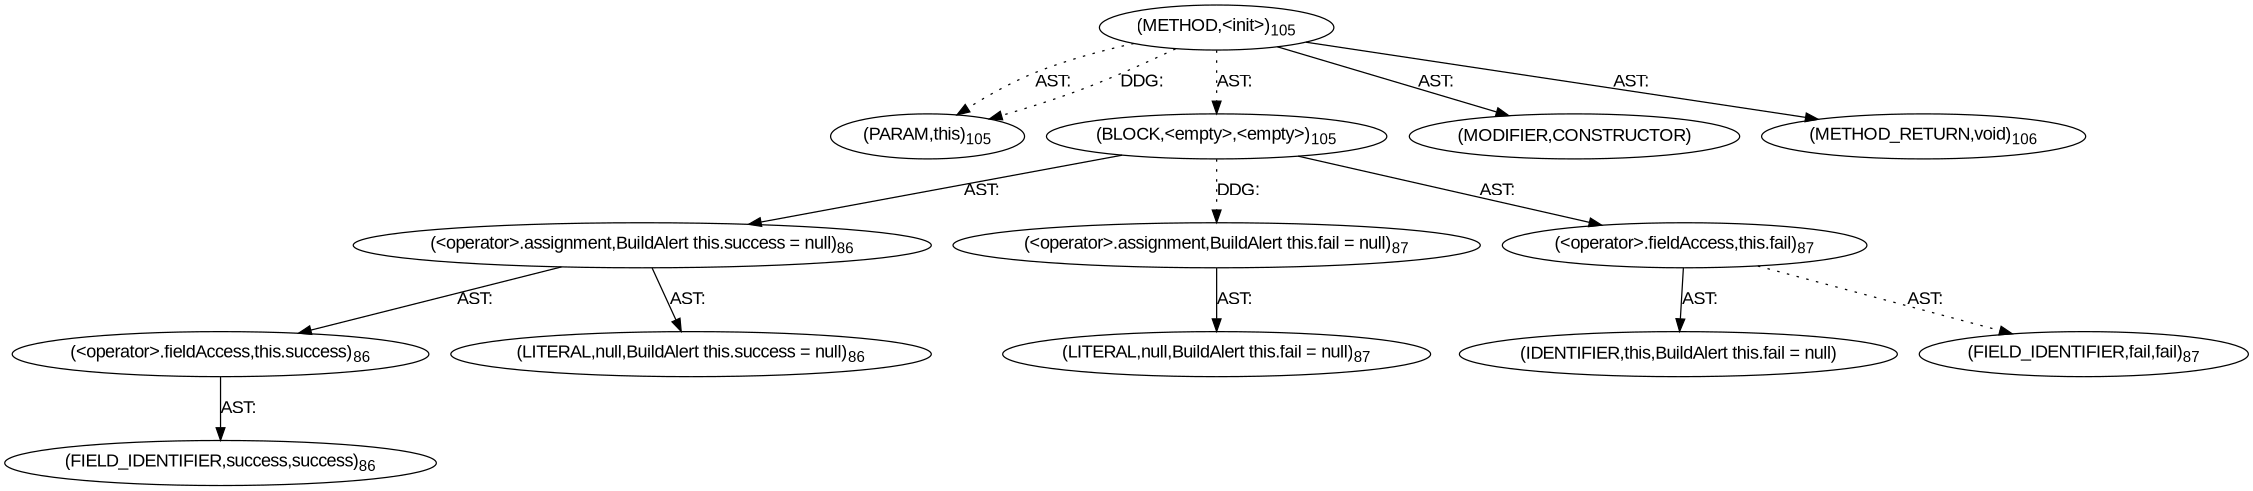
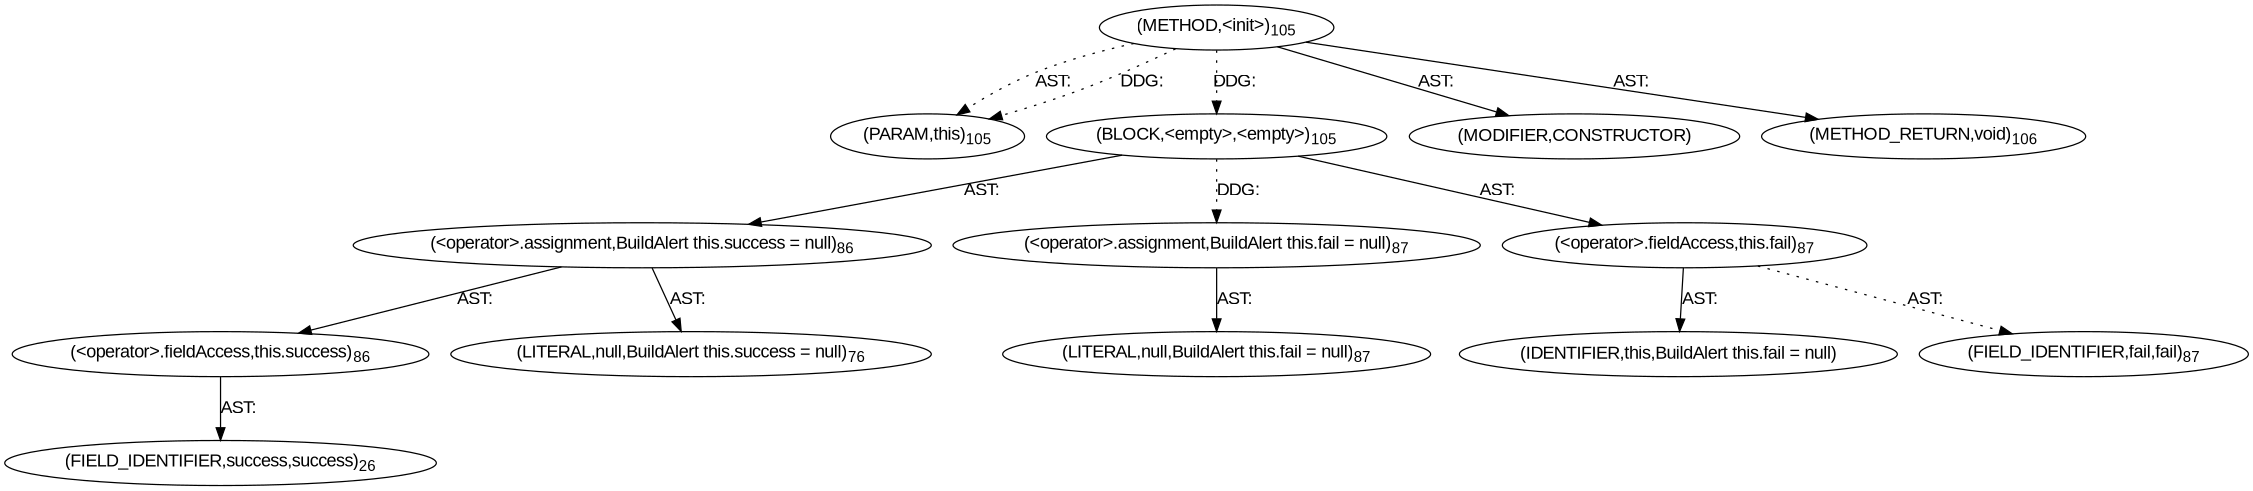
  digraph {
    fontname="Liberation Sans"
    node [fontname="Liberation Sans"]
    edge [fontname="Liberation Sans" style=solid]
    n1 [label=<(METHOD,&lt;init&gt;)<SUB>105</SUB>>]
    n2 [label=<(PARAM,this)<SUB>105</SUB>>]
    n3 [label=<(BLOCK,&lt;empty&gt;,&lt;empty&gt;)<SUB>105</SUB>>]
    n4 [label=<(MODIFIER,CONSTRUCTOR)>]
    n5 [label=<(METHOD_RETURN,void)<SUB>106</SUB>>]
    n6 [label=<(&lt;operator&gt;.assignment,BuildAlert this.success = null)<SUB>86</SUB>>]
    n7 [label=<(&lt;operator&gt;.assignment,BuildAlert this.fail = null)<SUB>87</SUB>>]
    n8 [label=<(&lt;operator&gt;.fieldAccess,this.fail)<SUB>87</SUB>>]
    n9 [label=<(&lt;operator&gt;.fieldAccess,this.success)<SUB>86</SUB>>]
-   n10 [label=<(LITERAL,null,BuildAlert this.success = null)<SUB>86</SUB>>]
+   n10 [label=<(LITERAL,null,BuildAlert this.success = null)<SUB>76</SUB>>]
    n11 [label=<(LITERAL,null,BuildAlert this.fail = null)<SUB>87</SUB>>]
-   n12 [label=<(FIELD_IDENTIFIER,success,success)<SUB>86</SUB>>]
+   n12 [label=<(FIELD_IDENTIFIER,success,success)<SUB>26</SUB>>]
    n13 [label=<(IDENTIFIER,this,BuildAlert this.fail = null)>]
    n14 [label=<(FIELD_IDENTIFIER,fail,fail)<SUB>87</SUB>>]
    n1 -> n2 [label="AST: " style=dotted]
    n1 -> n2 [label="DDG: " style=dotted]
-   n1 -> n3 [label="AST: " style=dotted]
+   n1 -> n3 [label="DDG: " style=dotted]
    n1 -> n4 [label="AST: "]
    n1 -> n5 [label="AST: "]
    n3 -> n6 [label="AST: "]
    n3 -> n7 [label="DDG: " style=dotted]
    n3 -> n8 [label="AST: "]
    n6 -> n9 [label="AST: "]
    n6 -> n10 [label="AST: "]
    n7 -> n11 [label="AST: "]
    n8 -> n13 [label="AST: "]
    n8 -> n14 [label="AST: " style=dotted]
    n9 -> n12 [label="AST: "]
  }
